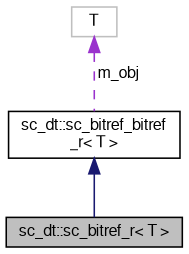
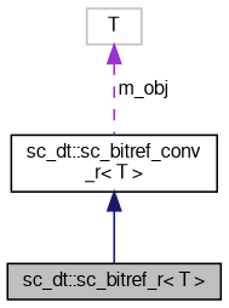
  digraph {
    node [color=black fillcolor=white fontname=FreeSans fontsize=10 shape=record style=filled]
    edge [dir=back fontname=FreeSans fontsize=10 labelfontname=FreeSans labelfontsize=10]
    n1 [fillcolor=grey75 fontcolor=black height=0.2 label="sc_dt::sc_bitref_r\< T \>" width=0.4]
-   n2 [height=0.2 label="sc_dt::sc_bitref_bitref\l_r\< T \>" width=0.4]
+   n2 [height=0.2 label="sc_dt::sc_bitref_conv\l_r\< T \>" width=0.4]
    n3 [color=grey75 height=0.2 label=T width=0.4]
    n2 -> n1 [color=midnightblue style=solid]
    n3 -> n2 [color=darkorchid3 label=" m_obj" style=dashed]
  }
